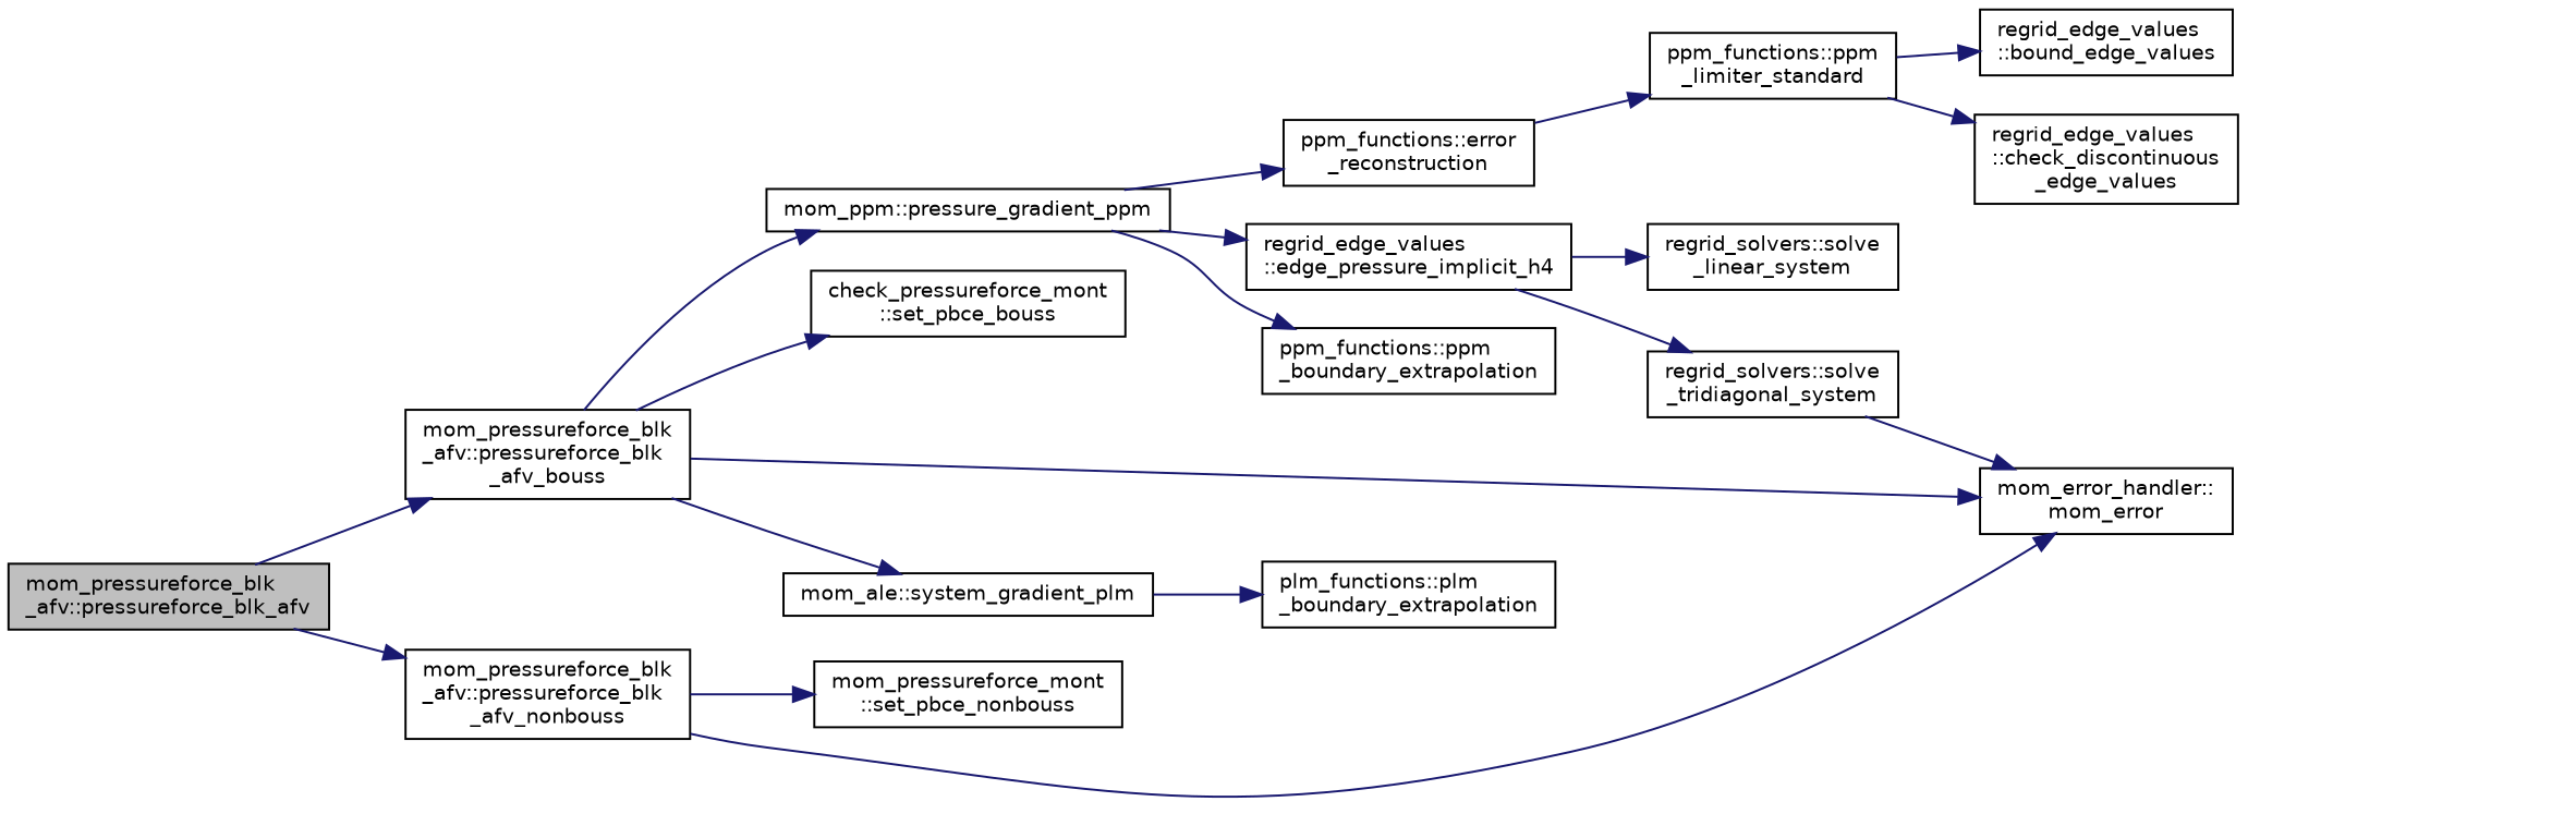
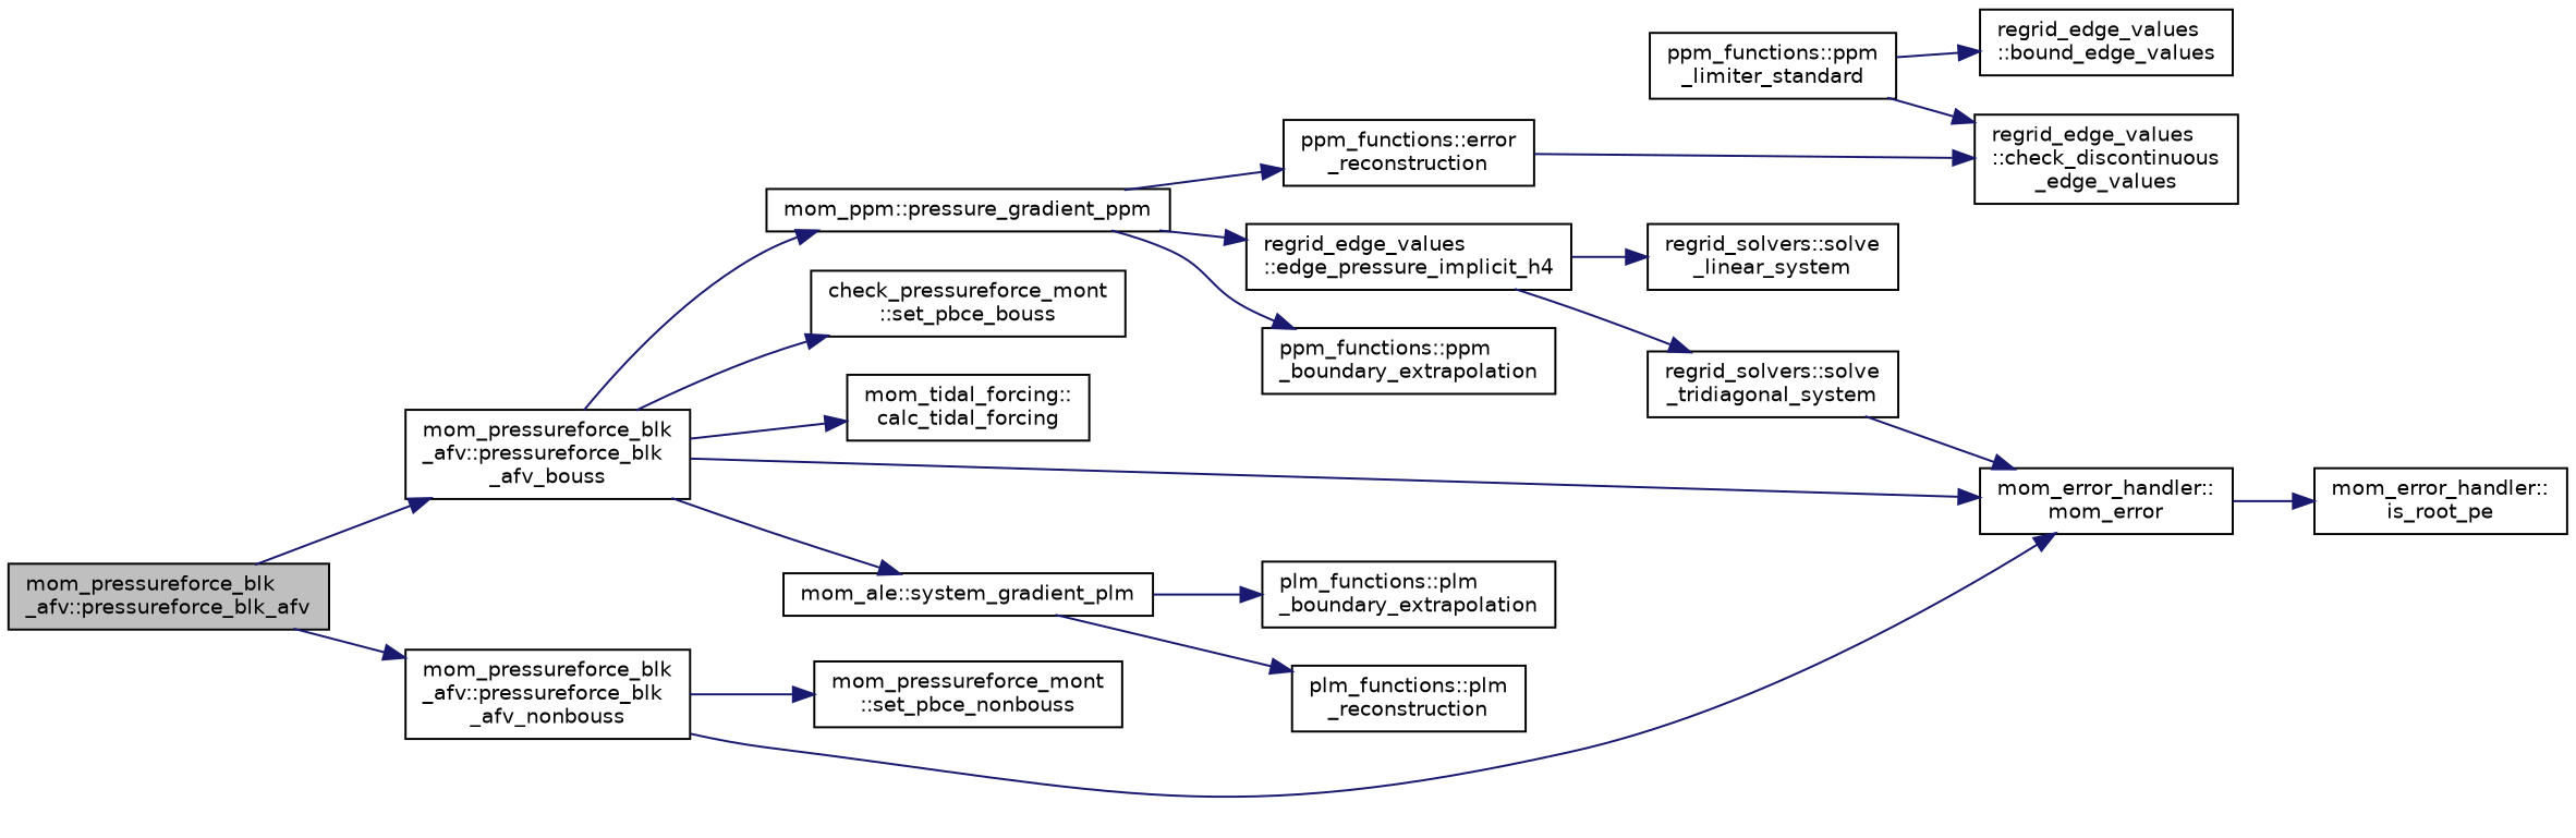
  digraph {
    rankdir=LR
    node [color=black fillcolor=white fontname=Helvetica fontsize=10 shape=record style=filled]
    edge [color=midnightblue fontname=Helvetica fontsize=10 labelfontname=Helvetica labelfontsize=10 style=solid]
    n1 [fillcolor=grey75 fontcolor=black height=0.2 label="mom_pressureforce_blk\l_afv::pressureforce_blk_afv" width=0.4]
    n2 [height=0.2 label="mom_pressureforce_blk\l_afv::pressureforce_blk\l_afv_bouss" width=0.4]
    n3 [height=0.2 label="mom_pressureforce_blk\l_afv::pressureforce_blk\l_afv_nonbouss" width=0.4]
+   n4 [height=0.2 label="mom_tidal_forcing::\lcalc_tidal_forcing" width=0.4]
    n5 [height=0.2 label="mom_error_handler::\lmom_error" width=0.4]
    n6 [height=0.2 label="mom_ale::system_gradient_plm" width=0.4]
    n7 [height=0.2 label="mom_ppm::pressure_gradient_ppm" width=0.4]
    n8 [height=0.2 label="check_pressureforce_mont\l::set_pbce_bouss" width=0.4]
    n9 [height=0.2 label="mom_pressureforce_mont\l::set_pbce_nonbouss" width=0.4]
+   n10 [height=0.2 label="mom_error_handler::\lis_root_pe" width=0.4]
    n11 [height=0.2 label="plm_functions::plm\l_boundary_extrapolation" width=0.4]
+   n12 [height=0.2 label="plm_functions::plm\l_reconstruction" width=0.4]
    n13 [height=0.2 label="regrid_edge_values\l::edge_pressure_implicit_h4" width=0.4]
    n14 [height=0.2 label="ppm_functions::ppm\l_boundary_extrapolation" width=0.4]
    n15 [height=0.2 label="ppm_functions::error\l_reconstruction" width=0.4]
    n16 [height=0.2 label="regrid_solvers::solve\l_linear_system" width=0.4]
    n17 [height=0.2 label="regrid_solvers::solve\l_tridiagonal_system" width=0.4]
    n18 [height=0.2 label="ppm_functions::ppm\l_limiter_standard" width=0.4]
    n19 [height=0.2 label="regrid_edge_values\l::bound_edge_values" width=0.4]
    n20 [height=0.2 label="regrid_edge_values\l::check_discontinuous\l_edge_values" width=0.4]
    n1 -> n2
    n1 -> n3
+   n2 -> n4
    n2 -> n5
    n2 -> n6
    n2 -> n7
    n2 -> n8
    n3 -> n5
    n3 -> n9
+   n5 -> n10
    n6 -> n11
+   n6 -> n12
    n7 -> n13
    n7 -> n14
    n7 -> n15
    n13 -> n16
    n13 -> n17
-   n15 -> n18
+   n15 -> n20
    n17 -> n5
    n18 -> n19
    n18 -> n20
  }
